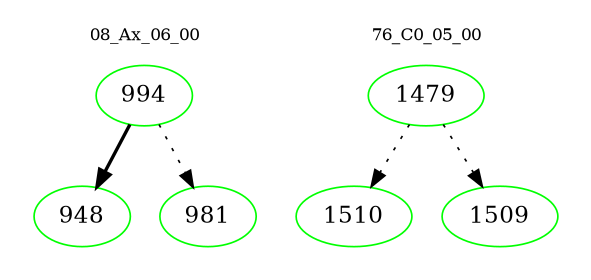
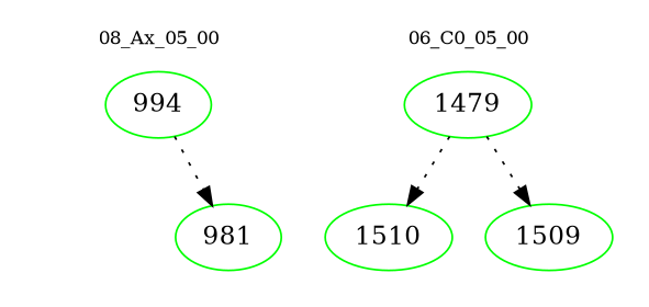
  digraph {
    node [color=green]
    edge [color=black style=dotted]
    n1 [label=994]
-   n2 [label=948]
    n3 [label=981]
    n4 [label=1479]
    n5 [label=1510]
    n6 [label=1509]
    subgraph cluster_1 {
      color=white
      fontsize=10
-     label="08_Ax_06_00"
+     label="08_Ax_05_00"
      n1
-     n2
      n3
    }
    subgraph cluster_2 {
      color=white
      fontsize=10
-     label="76_C0_05_00"
+     label="06_C0_05_00"
      n4
      n5
      n6
    }
-   n1 -> n2 [style=bold]
    n1 -> n3
    n4 -> n5
    n4 -> n6
  }
